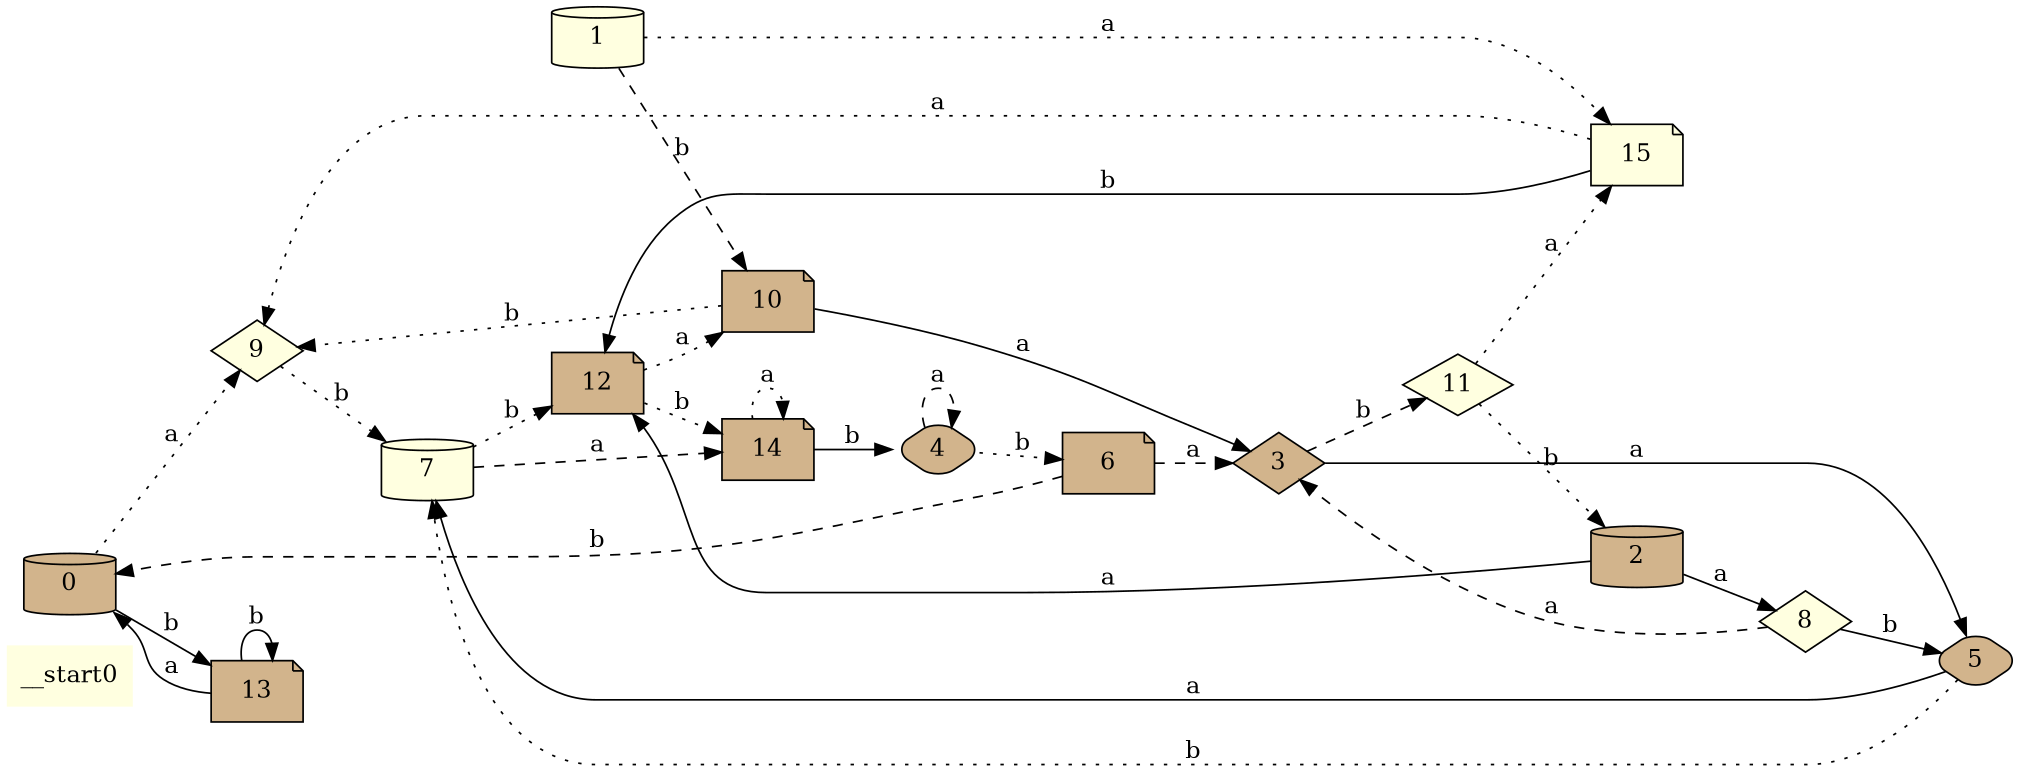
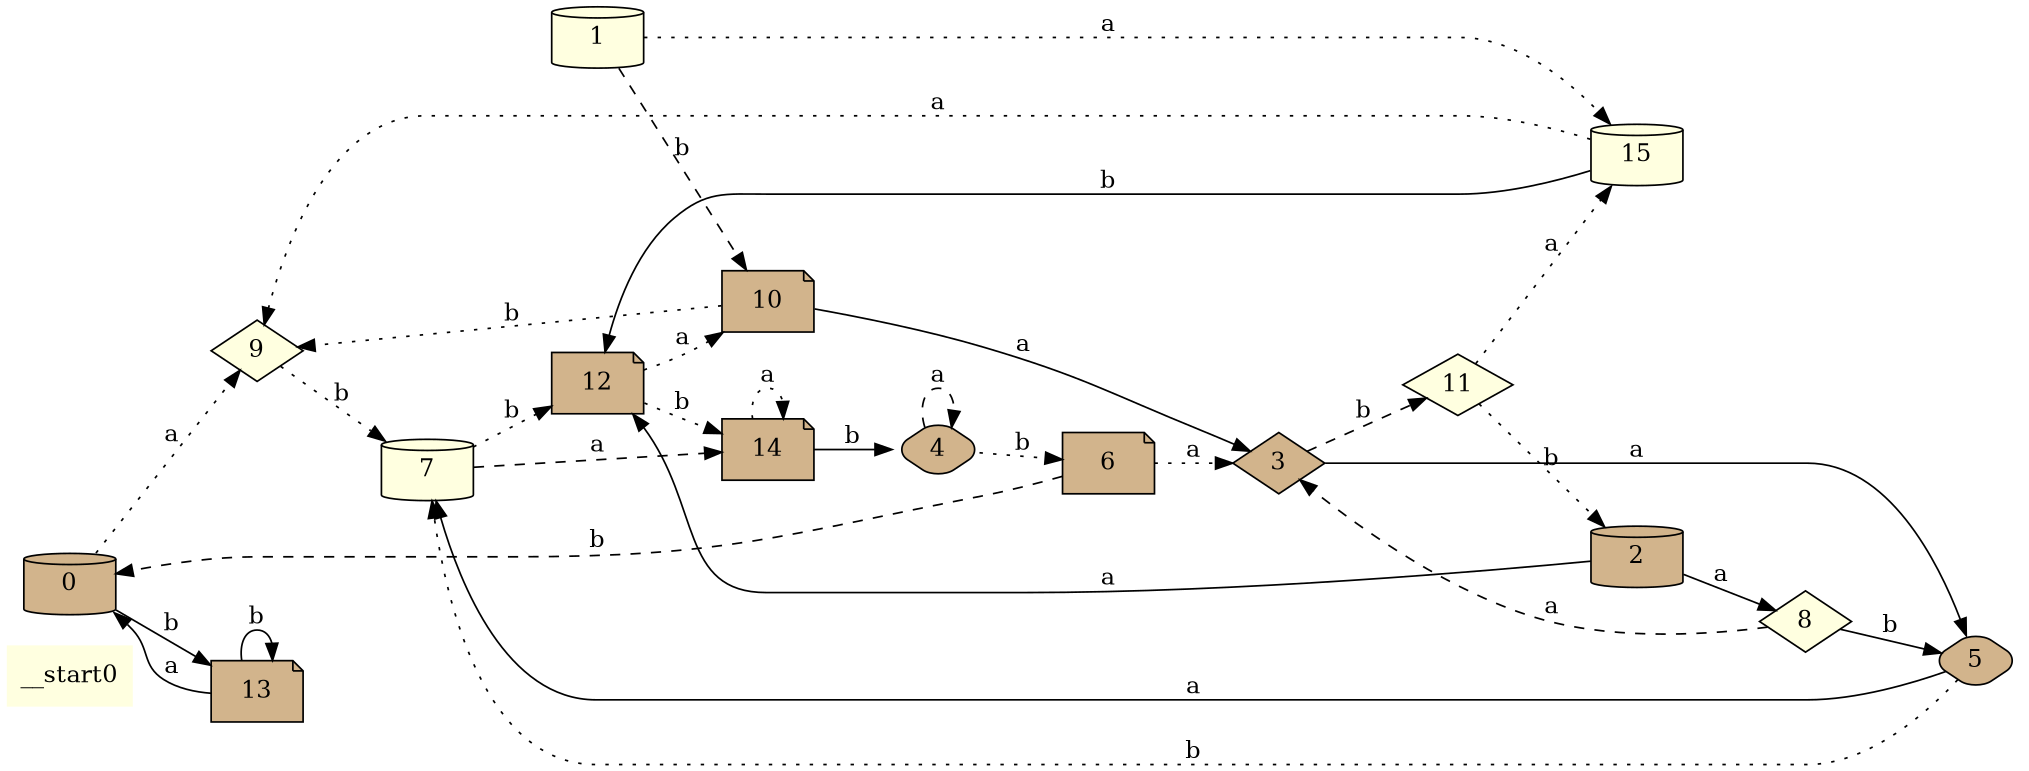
  digraph {
    fontname="DejaVu Serif"
    rankdir=LR
    node [fillcolor=tan fontname="DejaVu Serif" shape=diamond style=filled color=black]
    edge [fontname="DejaVu Serif" style=dotted]
    __start0 [fillcolor=lightyellow shape=none color=""]
    n2 [label=0 shape=cylinder]
    n3 [fillcolor=lightyellow label=9]
    n4 [label=13 shape=note style="rounded,filled"]
    n5 [fillcolor=lightyellow label=7 shape=cylinder style="rounded,filled"]
    n6 [fillcolor=lightyellow label=1 shape=cylinder style="rounded,filled"]
    n7 [label=10 shape=note]
-   n8 [fillcolor=lightyellow label=15 shape=note]
+   n8 [fillcolor=lightyellow label=15 shape=cylinder]
    n9 [label=3]
    n10 [label=12 shape=note style="rounded,filled"]
    n11 [label=2 shape=cylinder style="rounded,filled"]
    n12 [fillcolor=lightyellow label=8]
    n13 [label=5 style="rounded,filled"]
    n14 [label=14 shape=note]
    n15 [fillcolor=lightyellow label=11]
    n16 [label=4 style="rounded,filled"]
    n17 [label=6 shape=note style="rounded,filled"]
    n2 -> n3 [label=a]
    n2 -> n4 [label=b style=solid]
    n3 -> n5 [label=b]
    n4 -> n2 [label=a style=solid]
    n4 -> n4 [label=b style=solid]
    n5 -> n10 [label=b]
    n5 -> n14 [label=a style=dashed]
    n6 -> n7 [label=b style=dashed]
    n6 -> n8 [label=a]
    n7 -> n3 [label=b]
    n7 -> n9 [label=a style=solid]
    n8 -> n3 [label=a]
    n8 -> n10 [label=b style=solid]
    n9 -> n13 [label=a style=solid]
    n9 -> n15 [label=b style=dashed]
    n10 -> n7 [label=a]
    n10 -> n14 [label=b]
    n11 -> n10 [label=a style=solid]
    n11 -> n12 [label=a style=solid]
    n12 -> n9 [label=a style=dashed]
    n12 -> n13 [label=b style=solid]
    n13 -> n5 [label=a style=solid]
    n13 -> n5 [label=b]
    n14 -> n14 [label=a]
    n14 -> n16 [label=b style=solid]
    n15 -> n8 [label=a]
    n15 -> n11 [label=b]
    n16 -> n16 [label=a style=dashed]
    n16 -> n17 [label=b]
    n17 -> n2 [label=b style=dashed]
-   n17 -> n9 [label=a style=dashed]
+   n17 -> n9 [label=a]
  }
